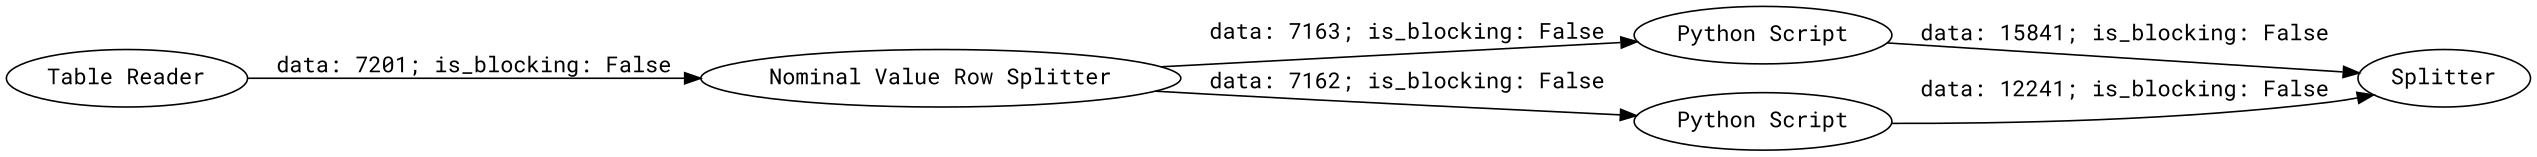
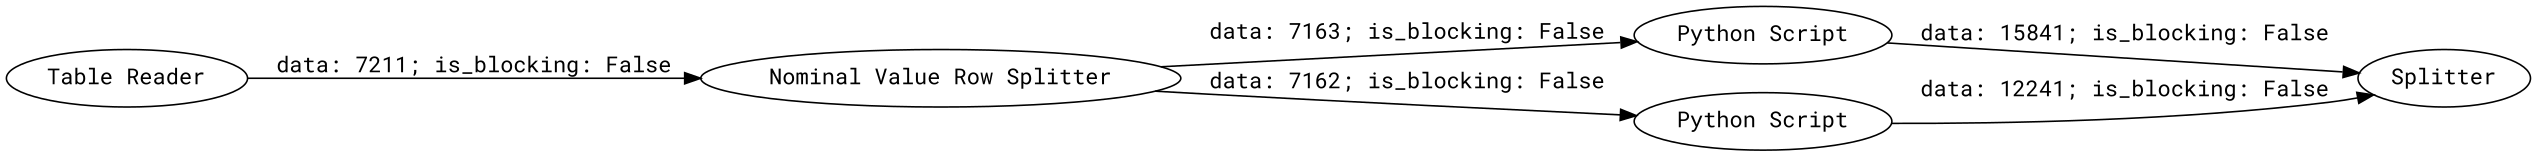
  digraph {
    fontname="Roboto Mono"
    rankdir=LR
    node [fontname="Roboto Mono"]
    edge [fontname="Roboto Mono"]
    n1 [label="Nominal Value Row Splitter"]
    n2 [label="Python Script"]
    n3 [label="Python Script"]
    n4 [label=Splitter]
    n5 [label="Table Reader"]
    n1 -> n2 [label="data: 7163; is_blocking: False"]
    n1 -> n3 [label="data: 7162; is_blocking: False"]
    n2 -> n4 [label="data: 15841; is_blocking: False"]
    n3 -> n4 [label="data: 12241; is_blocking: False"]
-   n5 -> n1 [label="data: 7201; is_blocking: False"]
+   n5 -> n1 [label="data: 7211; is_blocking: False"]
  }
